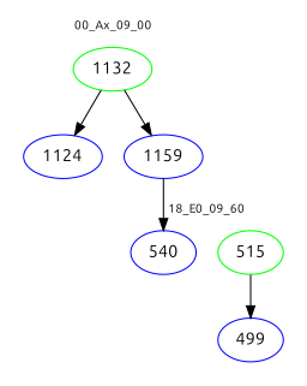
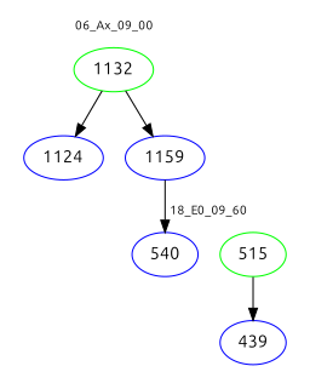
  digraph {
    fontname=Ubuntu
    node [color=blue fontname=Ubuntu]
    edge [color=black fontname=Ubuntu]
    n1 [color=green label=1132]
    n2 [label=1124]
    n3 [label=1159]
    n4 [color=green label=515]
-   n5 [label=499]
+   n5 [label=439]
    n6 [label=540]
    subgraph cluster_1 {
      color=white
      fontsize=10
-     label="00_Ax_09_00"
+     label="06_Ax_09_00"
      n1
      n2
      n3
    }
    subgraph cluster_2 {
      color=white
      fontsize=10
      label="18_E0_09_60"
      n4
      n5
      n6
    }
    n1 -> n2
    n1 -> n3
    n3 -> n6
    n4 -> n5
  }
